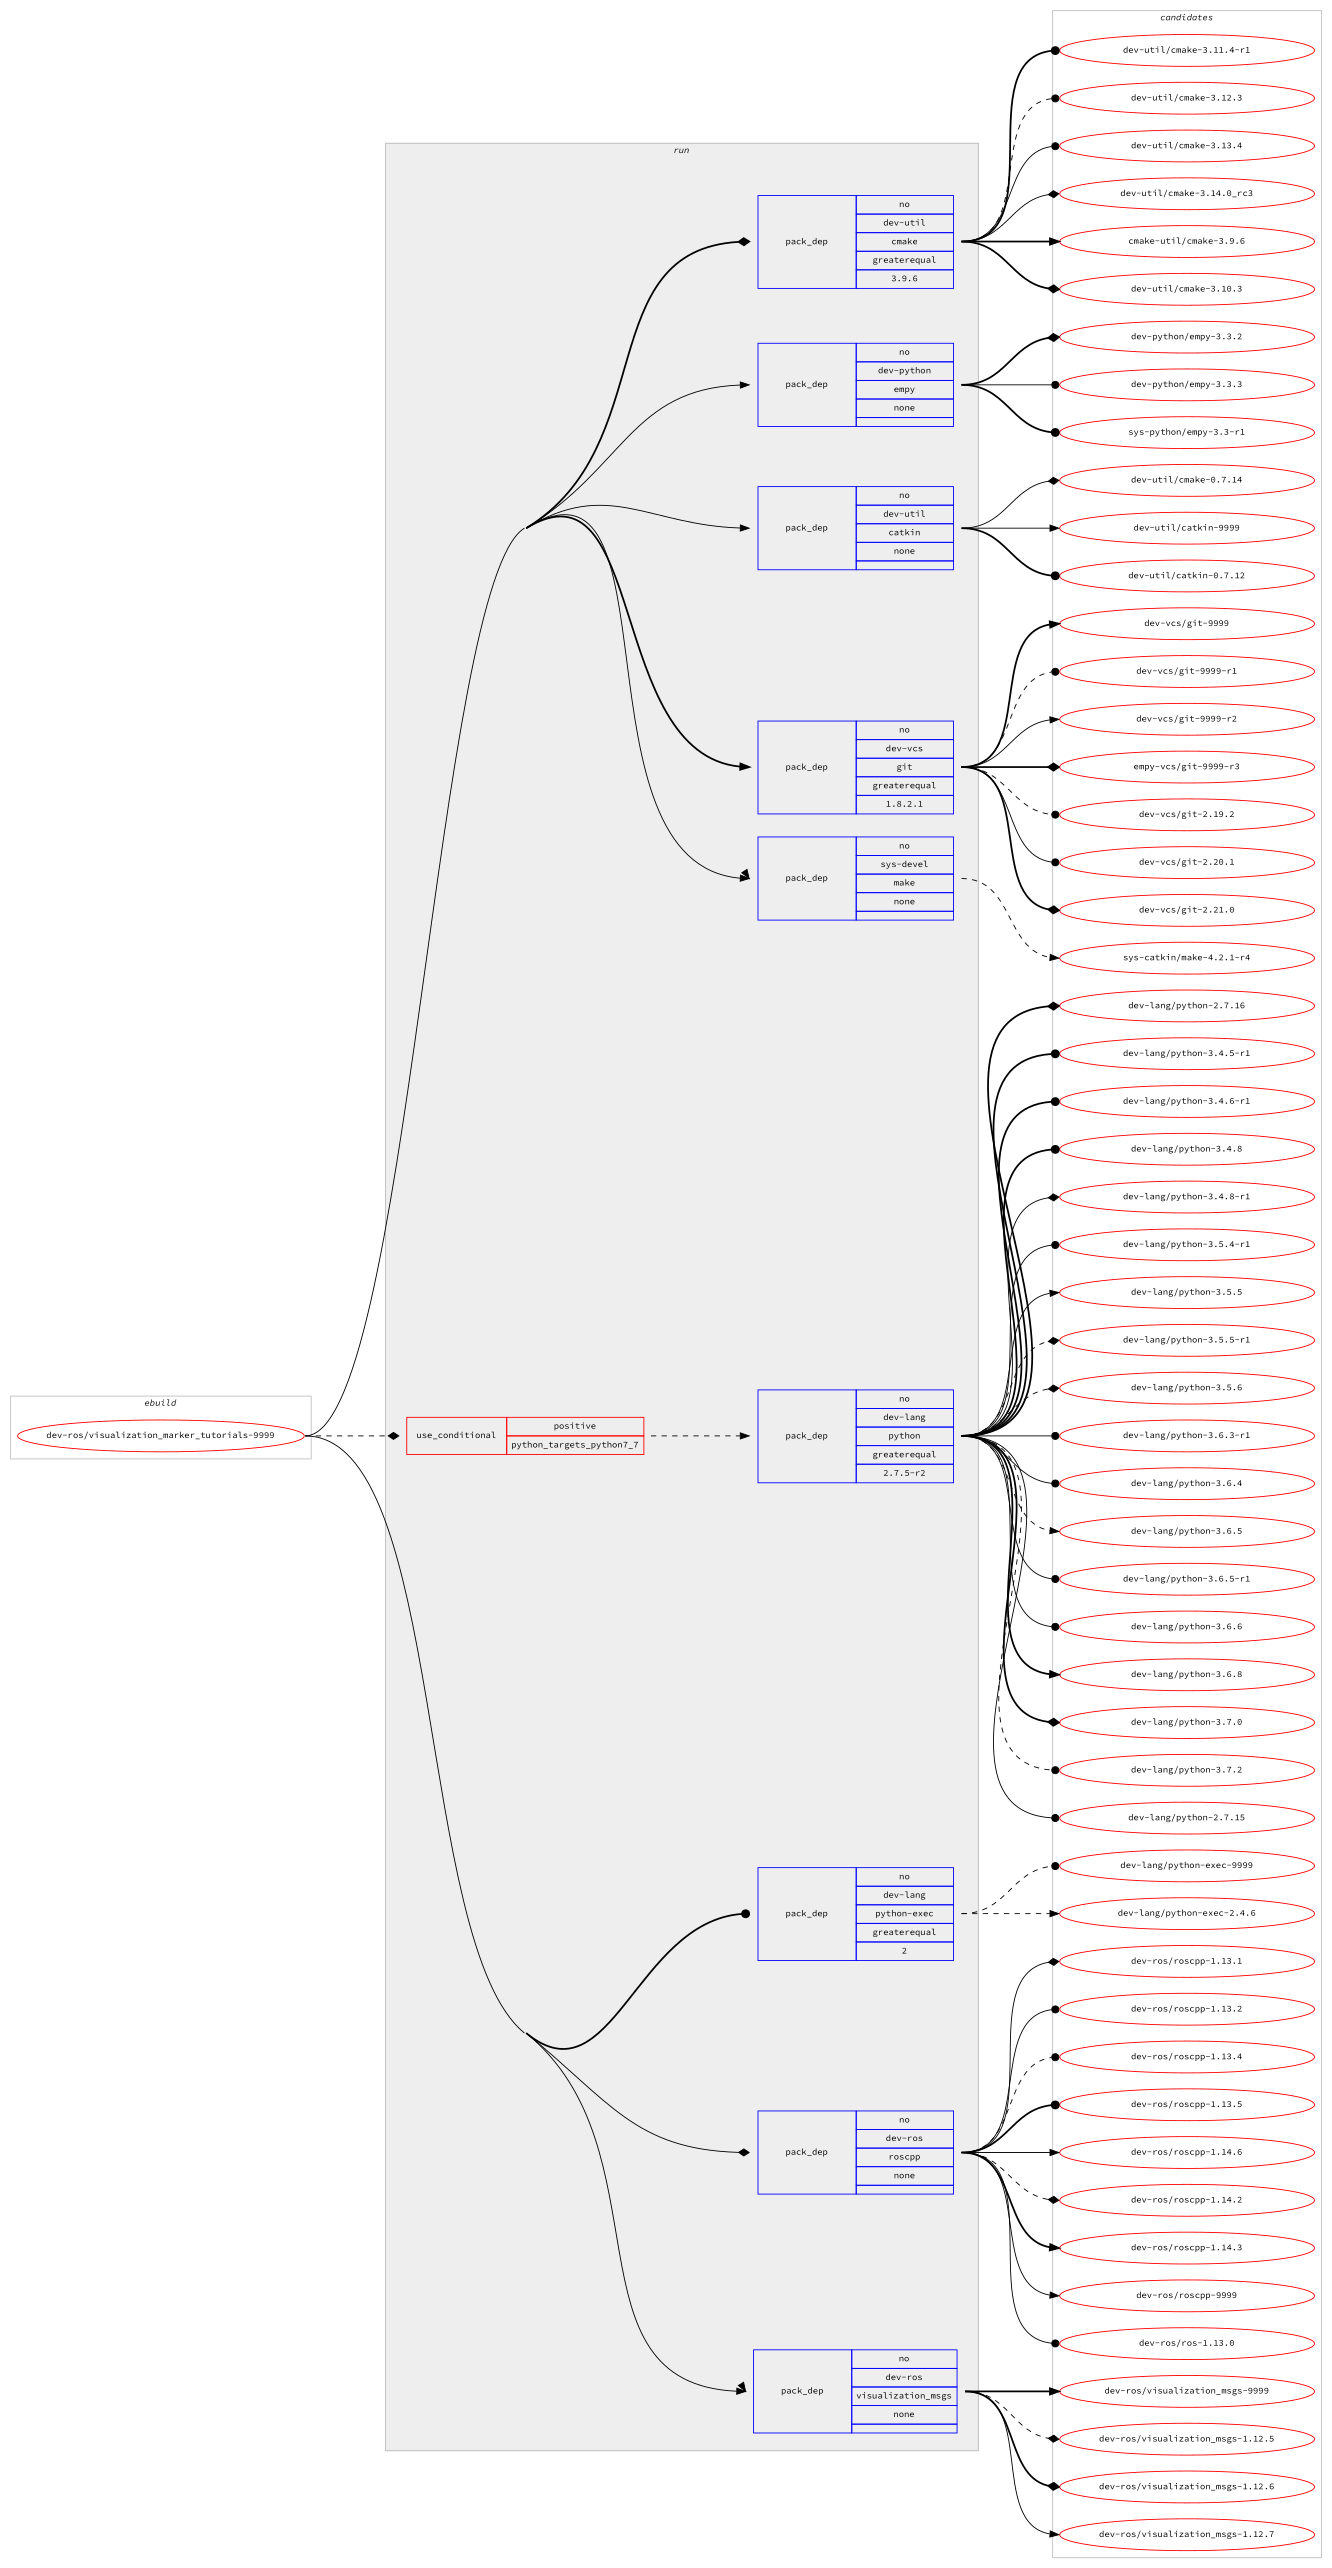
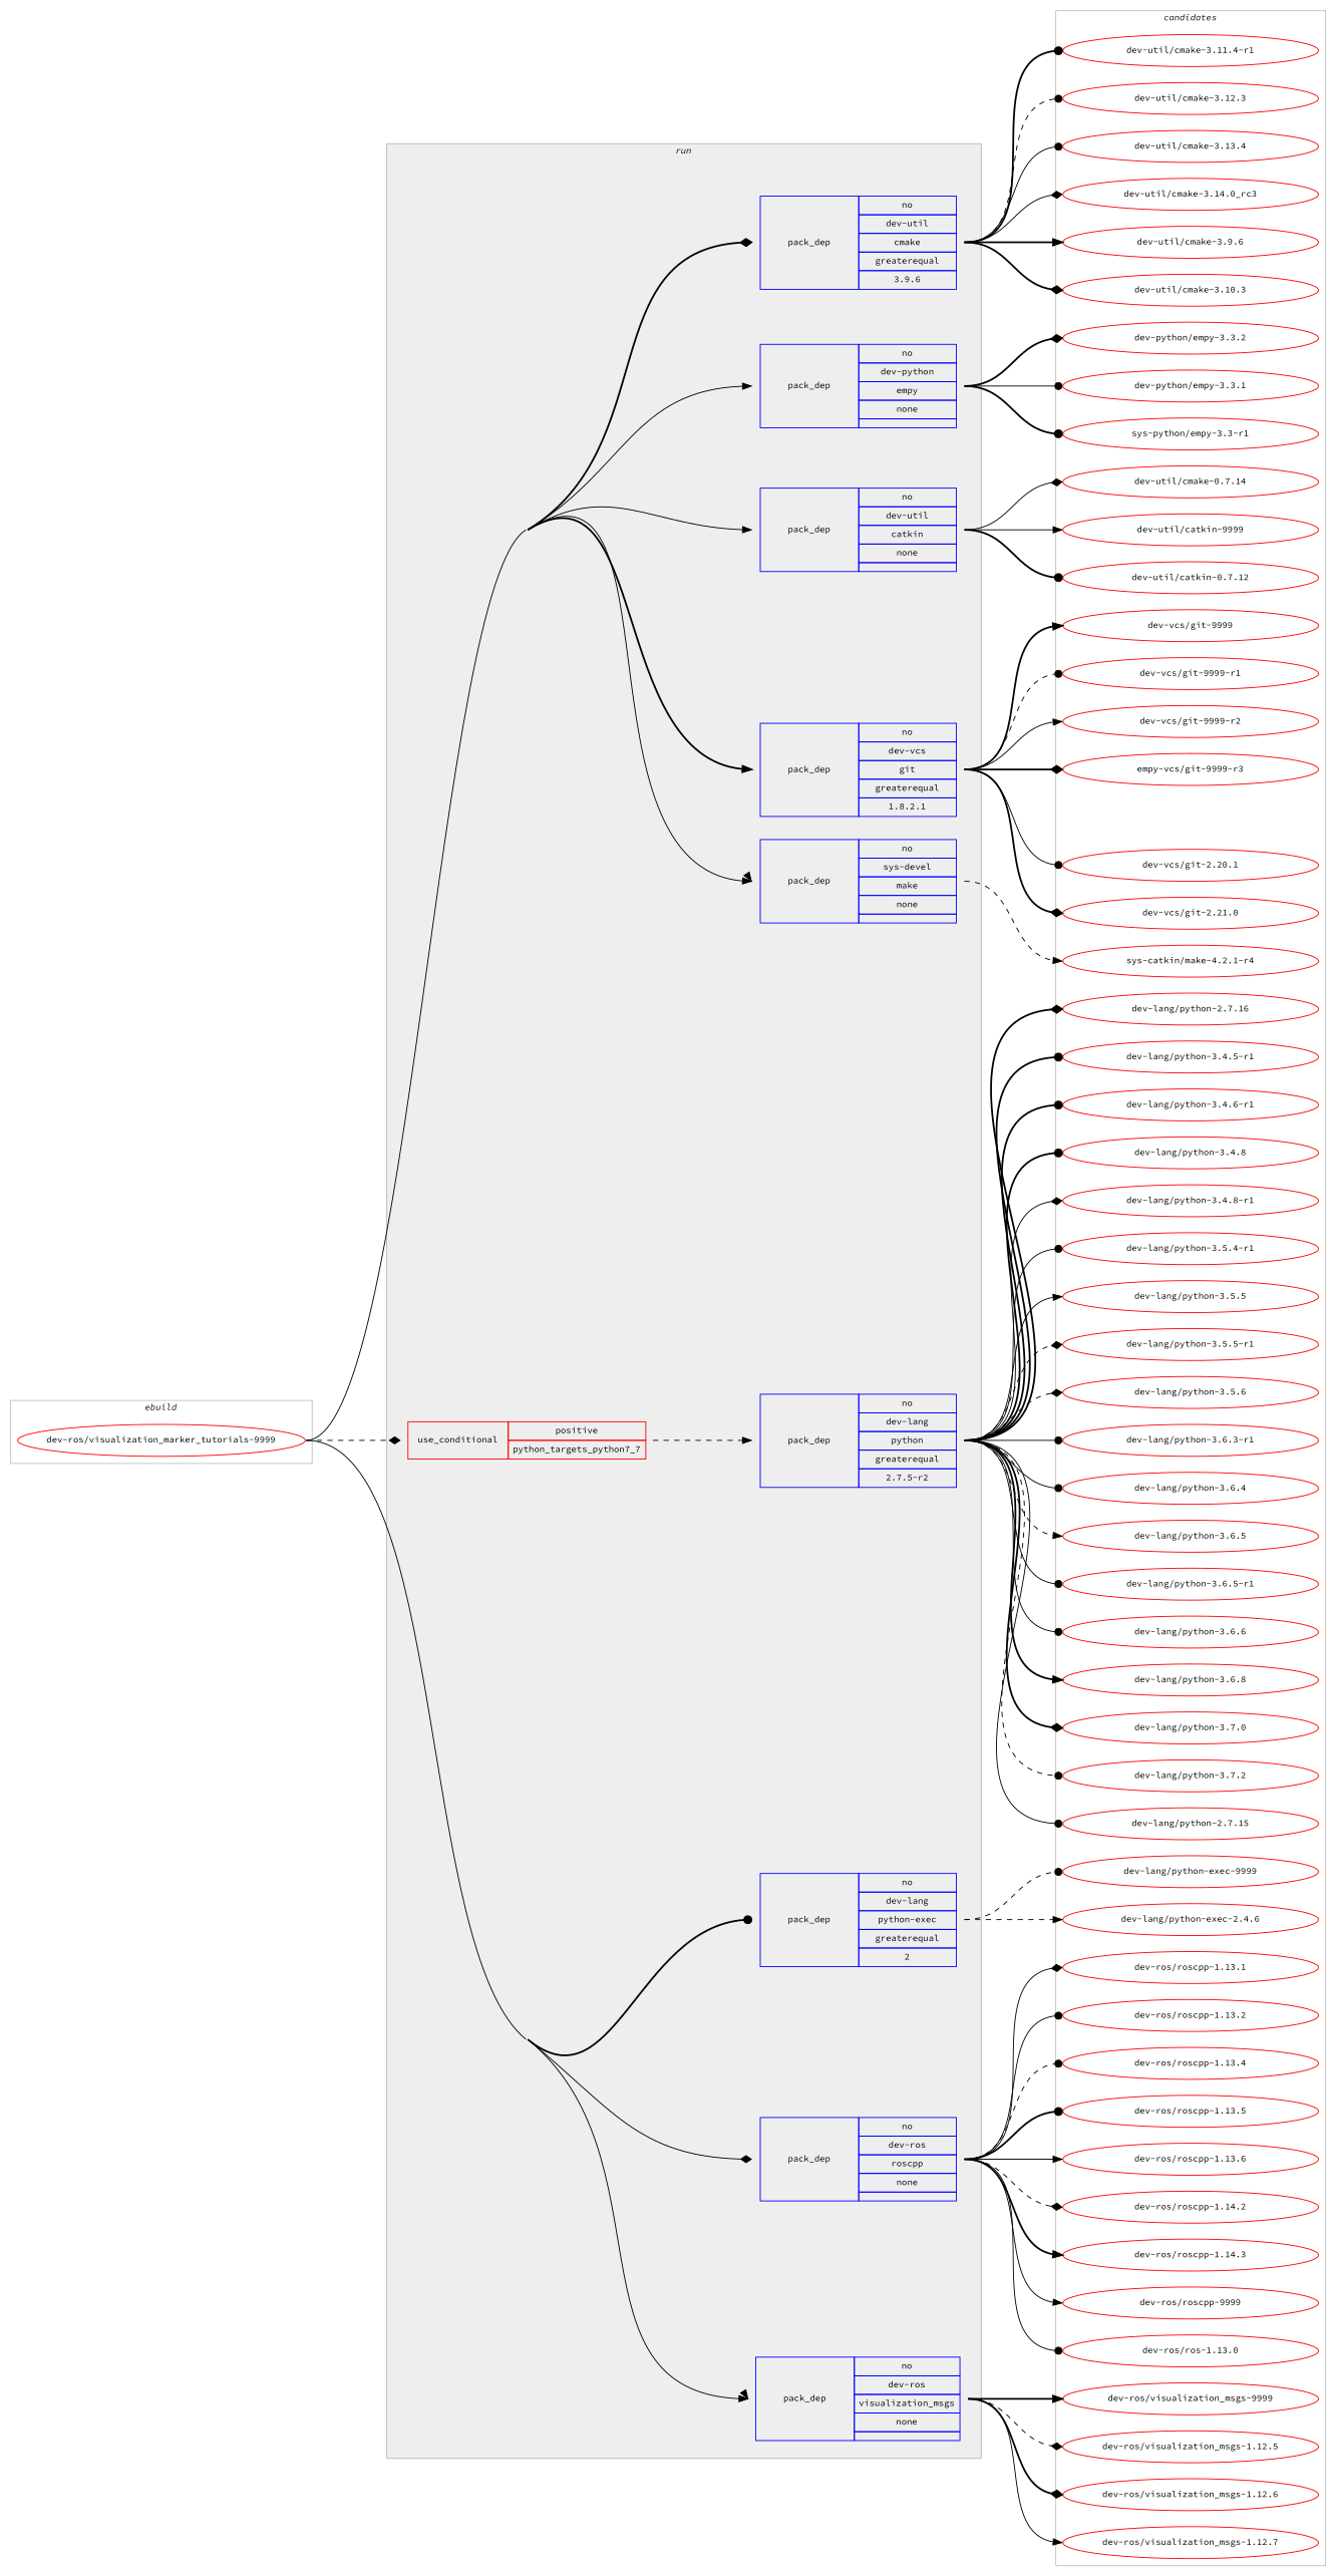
  digraph {
    compound=true
    concentrate=true
    fontname="Source Code Pro"
    fontsize=10
    newrank=true
    rankdir=LR
    ranksep=1.5
    node [color=red fontname="Source Code Pro" fontsize=10]
    edge [arrowhead=dot fontname="Source Code Pro" headport=w style=solid tailport=e weight=100]
    n1 [label="dev-ros/visualization_marker_tutorials-9999" width=4]
    n2 [color=blue label=<<TABLE BORDER="0" CELLBORDER="1" CELLSPACING="0" CELLPADDING="4" WIDTH="220"><TR><TD ROWSPAN="6" CELLPADDING="30">pack_dep</TD></TR><TR><TD WIDTH="110">no</TD></TR><TR><TD>dev-util</TD></TR><TR><TD>cmake</TD></TR><TR><TD>greaterequal</TD></TR><TR><TD>3.9.6</TD></TR></TABLE>> shape=none]
    n3 [color=blue label=<<TABLE BORDER="0" CELLBORDER="1" CELLSPACING="0" CELLPADDING="4" WIDTH="220"><TR><TD ROWSPAN="6" CELLPADDING="30">pack_dep</TD></TR><TR><TD WIDTH="110">no</TD></TR><TR><TD>dev-python</TD></TR><TR><TD>empy</TD></TR><TR><TD>none</TD></TR><TR><TD></TD></TR></TABLE>> shape=none]
    n4 [color=blue label=<<TABLE BORDER="0" CELLBORDER="1" CELLSPACING="0" CELLPADDING="4" WIDTH="220"><TR><TD ROWSPAN="6" CELLPADDING="30">pack_dep</TD></TR><TR><TD WIDTH="110">no</TD></TR><TR><TD>dev-util</TD></TR><TR><TD>catkin</TD></TR><TR><TD>none</TD></TR><TR><TD></TD></TR></TABLE>> shape=none]
    n5 [color=blue label=<<TABLE BORDER="0" CELLBORDER="1" CELLSPACING="0" CELLPADDING="4" WIDTH="220"><TR><TD ROWSPAN="6" CELLPADDING="30">pack_dep</TD></TR><TR><TD WIDTH="110">no</TD></TR><TR><TD>dev-vcs</TD></TR><TR><TD>git</TD></TR><TR><TD>greaterequal</TD></TR><TR><TD>1.8.2.1</TD></TR></TABLE>> shape=none]
    n6 [color=blue label=<<TABLE BORDER="0" CELLBORDER="1" CELLSPACING="0" CELLPADDING="4" WIDTH="220"><TR><TD ROWSPAN="6" CELLPADDING="30">pack_dep</TD></TR><TR><TD WIDTH="110">no</TD></TR><TR><TD>sys-devel</TD></TR><TR><TD>make</TD></TR><TR><TD>none</TD></TR><TR><TD></TD></TR></TABLE>> shape=none]
    n7 [color=blue label=<<TABLE BORDER="0" CELLBORDER="1" CELLSPACING="0" CELLPADDING="4" WIDTH="220"><TR><TD ROWSPAN="6" CELLPADDING="30">pack_dep</TD></TR><TR><TD WIDTH="110">no</TD></TR><TR><TD>dev-lang</TD></TR><TR><TD>python</TD></TR><TR><TD>greaterequal</TD></TR><TR><TD>2.7.5-r2</TD></TR></TABLE>> shape=none]
    n8 [label=<<TABLE BORDER="0" CELLBORDER="1" CELLSPACING="0" CELLPADDING="4"><TR><TD ROWSPAN="3" CELLPADDING="10">use_conditional</TD></TR><TR><TD>positive</TD></TR><TR><TD>python_targets_python7_7</TD></TR></TABLE>> shape=none]
    n9 [color=blue label=<<TABLE BORDER="0" CELLBORDER="1" CELLSPACING="0" CELLPADDING="4" WIDTH="220"><TR><TD ROWSPAN="6" CELLPADDING="30">pack_dep</TD></TR><TR><TD WIDTH="110">no</TD></TR><TR><TD>dev-lang</TD></TR><TR><TD>python-exec</TD></TR><TR><TD>greaterequal</TD></TR><TR><TD>2</TD></TR></TABLE>> shape=none]
    n10 [color=blue label=<<TABLE BORDER="0" CELLBORDER="1" CELLSPACING="0" CELLPADDING="4" WIDTH="220"><TR><TD ROWSPAN="6" CELLPADDING="30">pack_dep</TD></TR><TR><TD WIDTH="110">no</TD></TR><TR><TD>dev-ros</TD></TR><TR><TD>roscpp</TD></TR><TR><TD>none</TD></TR><TR><TD></TD></TR></TABLE>> shape=none]
    n11 [color=blue label=<<TABLE BORDER="0" CELLBORDER="1" CELLSPACING="0" CELLPADDING="4" WIDTH="220"><TR><TD ROWSPAN="6" CELLPADDING="30">pack_dep</TD></TR><TR><TD WIDTH="110">no</TD></TR><TR><TD>dev-ros</TD></TR><TR><TD>visualization_msgs</TD></TR><TR><TD>none</TD></TR><TR><TD></TD></TR></TABLE>> shape=none]
    n12 [label="sys-python/empy-3.3-r1" width=4]
    n13 [label="dev-python/empy-3.3.2" width=4]
-   n14 [label="dev-python/empy-3.3.3" width=4]
+   n14 [label="dev-python/empy-3.3.1" width=4]
    n15 [label="dev-util/catkin-0.7.12" width=4]
    n16 [label="dev-util/cmake-0.7.14" width=4]
    n17 [label="dev-util/catkin-9999" width=4]
    n18 [label="dev-util/cmake-3.10.3" width=4]
    n19 [label="dev-util/cmake-3.11.4-r1" width=4]
    n20 [label="dev-util/cmake-3.12.3" width=4]
    n21 [label="dev-util/cmake-3.13.4" width=4]
    n22 [label="dev-util/cmake-3.14.0_rc3" width=4]
-   n23 [label="cmake-util/cmake-3.9.6" width=4]
-   n24 [label="dev-vcs/git-2.19.2" width=4]
+   n23 [label="dev-util/cmake-3.9.6" width=4]
    n25 [label="dev-vcs/git-2.20.1" width=4]
    n26 [label="dev-vcs/git-2.21.0" width=4]
    n27 [label="dev-vcs/git-9999" width=4]
    n28 [label="dev-vcs/git-9999-r1" width=4]
    n29 [label="dev-vcs/git-9999-r2" width=4]
    n30 [label="empy-vcs/git-9999-r3" width=4]
    n31 [label="sys-catkin/make-4.2.1-r4" width=4]
    n32 [label="dev-lang/python-2.7.15" width=4]
    n33 [label="dev-lang/python-2.7.16" width=4]
    n34 [label="dev-lang/python-3.4.5-r1" width=4]
    n35 [label="dev-lang/python-3.4.6-r1" width=4]
    n36 [label="dev-lang/python-3.4.8" width=4]
    n37 [label="dev-lang/python-3.4.8-r1" width=4]
    n38 [label="dev-lang/python-3.5.4-r1" width=4]
    n39 [label="dev-lang/python-3.5.5" width=4]
    n40 [label="dev-lang/python-3.5.5-r1" width=4]
    n41 [label="dev-lang/python-3.5.6" width=4]
    n42 [label="dev-lang/python-3.6.3-r1" width=4]
    n43 [label="dev-lang/python-3.6.4" width=4]
    n44 [label="dev-lang/python-3.6.5" width=4]
    n45 [label="dev-lang/python-3.6.5-r1" width=4]
    n46 [label="dev-lang/python-3.6.6" width=4]
    n47 [label="dev-lang/python-3.6.8" width=4]
    n48 [label="dev-lang/python-3.7.0" width=4]
    n49 [label="dev-lang/python-3.7.2" width=4]
    n50 [label="dev-lang/python-exec-2.4.6" width=4]
    n51 [label="dev-lang/python-exec-9999" width=4]
    n52 [label="dev-ros/ros-1.13.0" width=4]
    n53 [label="dev-ros/roscpp-1.13.1" width=4]
    n54 [label="dev-ros/roscpp-1.13.2" width=4]
    n55 [label="dev-ros/roscpp-1.13.4" width=4]
    n56 [label="dev-ros/roscpp-1.13.5" width=4]
-   n57 [label="dev-ros/roscpp-1.14.6" width=4]
+   n57 [label="dev-ros/roscpp-1.13.6" width=4]
    n58 [label="dev-ros/roscpp-1.14.2" width=4]
    n59 [label="dev-ros/roscpp-1.14.3" width=4]
    n60 [label="dev-ros/roscpp-9999" width=4]
    n61 [label="dev-ros/visualization_msgs-1.12.5" width=4]
    n62 [label="dev-ros/visualization_msgs-1.12.6" width=4]
    n63 [label="dev-ros/visualization_msgs-1.12.7" width=4]
    n64 [label="dev-ros/visualization_msgs-9999" width=4]
    subgraph cluster_1 {
      color=gray
      label=<<i>ebuild</i>>
      rank=same
      n1
    }
    subgraph cluster_2 {
      color=gray
      label=<<i>dependencies</i>>
      subgraph cluster_3 {
        color=gray
        fillcolor="#eeeeee"
        label=<<i>compile</i>>
        style=filled
        subgraph sub_4 {
          color=gray
          fillcolor="#eeeeee"
          label=<<i>compile</i>>
          style=filled
          n2
        }
        subgraph sub_5 {
          color=gray
          fillcolor="#eeeeee"
          label=<<i>compile</i>>
          style=filled
          n3
        }
        subgraph sub_6 {
          color=gray
          fillcolor="#eeeeee"
          label=<<i>compile</i>>
          style=filled
          n4
        }
        subgraph sub_7 {
          color=gray
          fillcolor="#eeeeee"
          label=<<i>compile</i>>
          style=filled
          n5
        }
        subgraph sub_8 {
          color=gray
          fillcolor="#eeeeee"
          label=<<i>compile</i>>
          style=filled
          n6
        }
      }
      subgraph cluster_9 {
        color=gray
        fillcolor="#eeeeee"
        label=<<i>compile and run</i>>
        style=filled
        subgraph sub_10 {
          color=gray
          fillcolor="#eeeeee"
          label=<<i>compile and run</i>>
          style=filled
          n8
          subgraph sub_11 {
            color=gray
            fillcolor="#eeeeee"
            label=<<i>compile and run</i>>
            style=filled
            n7
          }
        }
        subgraph sub_12 {
          color=gray
          fillcolor="#eeeeee"
          label=<<i>compile and run</i>>
          style=filled
          n9
        }
        subgraph sub_13 {
          color=gray
          fillcolor="#eeeeee"
          label=<<i>compile and run</i>>
          style=filled
          n10
        }
        subgraph sub_14 {
          color=gray
          fillcolor="#eeeeee"
          label=<<i>compile and run</i>>
          style=filled
          n11
        }
      }
      subgraph cluster_15 {
        color=gray
        fillcolor="#eeeeee"
        label=<<i>run</i>>
        style=filled
      }
    }
    subgraph cluster_16 {
      color=gray
      label=<<i>candidates</i>>
      rank=same
      subgraph sub_17 {
        color=black
        label=<<i>candidates</i>>
        nodesep=1
        rank=same
        n12
        n13
        n14
      }
      subgraph sub_18 {
        color=black
        label=<<i>candidates</i>>
        nodesep=1
        rank=same
        n15
        n16
        n17
      }
      subgraph sub_19 {
        color=black
        label=<<i>candidates</i>>
        nodesep=1
        rank=same
        n18
        n19
        n20
        n21
        n22
        n23
      }
      subgraph sub_20 {
        color=black
        label=<<i>candidates</i>>
        nodesep=1
        rank=same
-       n24
        n25
        n26
        n27
        n28
        n29
        n30
      }
      subgraph sub_21 {
        color=black
        label=<<i>candidates</i>>
        nodesep=1
        rank=same
        n31
      }
      subgraph sub_22 {
        color=black
        label=<<i>candidates</i>>
        nodesep=1
        rank=same
        n32
        n33
        n34
        n35
        n36
        n37
        n38
        n39
        n40
        n41
        n42
        n43
        n44
        n45
        n46
        n47
        n48
        n49
      }
      subgraph sub_23 {
        color=black
        label=<<i>candidates</i>>
        nodesep=1
        rank=same
        n50
        n51
      }
      subgraph sub_24 {
        color=black
        label=<<i>candidates</i>>
        nodesep=1
        rank=same
        n52
        n53
        n54
        n55
        n56
        n57
        n58
        n59
        n60
      }
      subgraph sub_25 {
        color=black
        label=<<i>candidates</i>>
        nodesep=1
        rank=same
        n61
        n62
        n63
        n64
      }
    }
    n1 -> n2 [arrowhead=diamond style=bold weight=20]
    n1 -> n3 [arrowhead=normal weight=20]
    n1 -> n4 [arrowhead=normal weight=20]
    n1 -> n5 [arrowhead=normal style=bold weight=20]
    n1 -> n6 [arrowhead=normal weight=20]
    n1 -> n8 [arrowhead=diamond style=dashed weight=20]
    n1 -> n9 [style=bold weight=20]
    n1 -> n10 [arrowhead=diamond weight=20]
    n1 -> n11 [arrowhead=normal weight=20]
    n2 -> n18 [arrowhead=diamond style=bold]
    n2 -> n19 [style=bold]
    n2 -> n20 [style=dashed]
    n2 -> n21
    n2 -> n22 [arrowhead=diamond]
    n2 -> n23 [arrowhead=normal style=bold]
    n3 -> n12 [style=bold]
    n3 -> n13 [arrowhead=diamond style=bold]
    n3 -> n14
    n4 -> n15 [style=bold]
    n4 -> n16 [arrowhead=diamond]
    n4 -> n17 [arrowhead=normal]
-   n5 -> n24 [style=dashed]
    n5 -> n25
    n5 -> n26 [arrowhead=diamond style=bold]
    n5 -> n27 [arrowhead=normal style=bold]
    n5 -> n28 [style=dashed]
    n5 -> n29 [arrowhead=normal]
    n5 -> n30 [arrowhead=diamond style=bold]
    n6 -> n31 [arrowhead=normal style=dashed]
    n7 -> n32
    n7 -> n33 [arrowhead=diamond style=bold]
    n7 -> n34 [style=bold]
    n7 -> n35 [style=bold]
    n7 -> n36 [style=bold]
    n7 -> n37 [arrowhead=diamond]
    n7 -> n38
    n7 -> n39 [arrowhead=normal]
    n7 -> n40 [arrowhead=diamond style=dashed]
    n7 -> n41 [arrowhead=diamond style=dashed]
    n7 -> n42
    n7 -> n43
    n7 -> n44 [arrowhead=normal style=dashed]
    n7 -> n45
    n7 -> n46
    n7 -> n47 [arrowhead=normal style=bold]
    n7 -> n48 [arrowhead=diamond style=bold]
    n7 -> n49 [style=dashed]
    n8 -> n7 [arrowhead=normal style=dashed weight=20]
    n9 -> n50 [arrowhead=normal style=dashed]
    n9 -> n51 [style=dashed]
    n10 -> n52
    n10 -> n53 [arrowhead=diamond]
    n10 -> n54
    n10 -> n55 [style=dashed]
    n10 -> n56 [style=bold]
    n10 -> n57 [arrowhead=normal]
    n10 -> n58 [arrowhead=diamond style=dashed]
    n10 -> n59 [arrowhead=normal style=bold]
    n10 -> n60 [arrowhead=normal]
    n11 -> n61 [arrowhead=diamond style=dashed]
    n11 -> n62 [arrowhead=diamond style=bold]
    n11 -> n63 [arrowhead=normal]
    n11 -> n64 [arrowhead=normal style=bold]
  }
